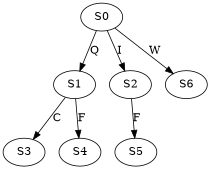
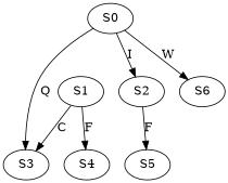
  strict digraph {
    S0
    S1
    S2
    S6
    S3
    S4
    S5
-   S0 -> S1 [label=Q]
+   S0 -> S3 [label=Q]
    S0 -> S2 [label=I]
    S0 -> S6 [label=W]
    S1 -> S3 [label=C]
    S1 -> S4 [label=F]
    S2 -> S5 [label=F]
  }
